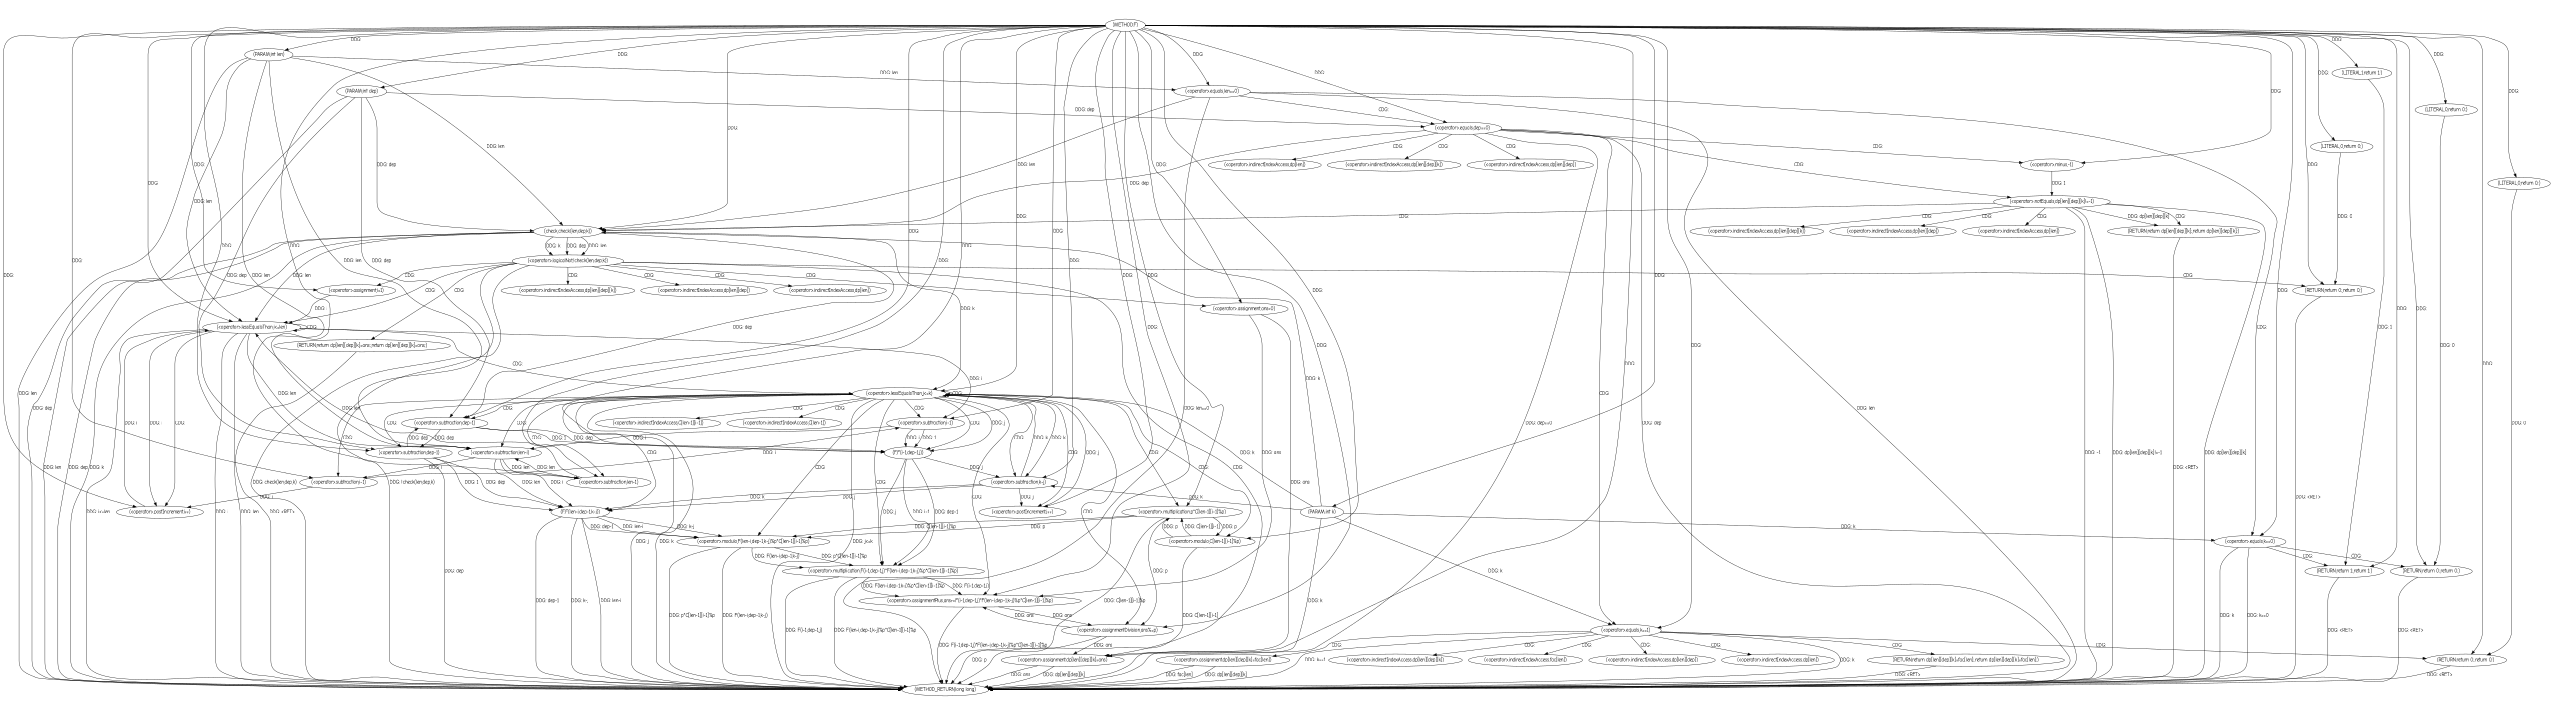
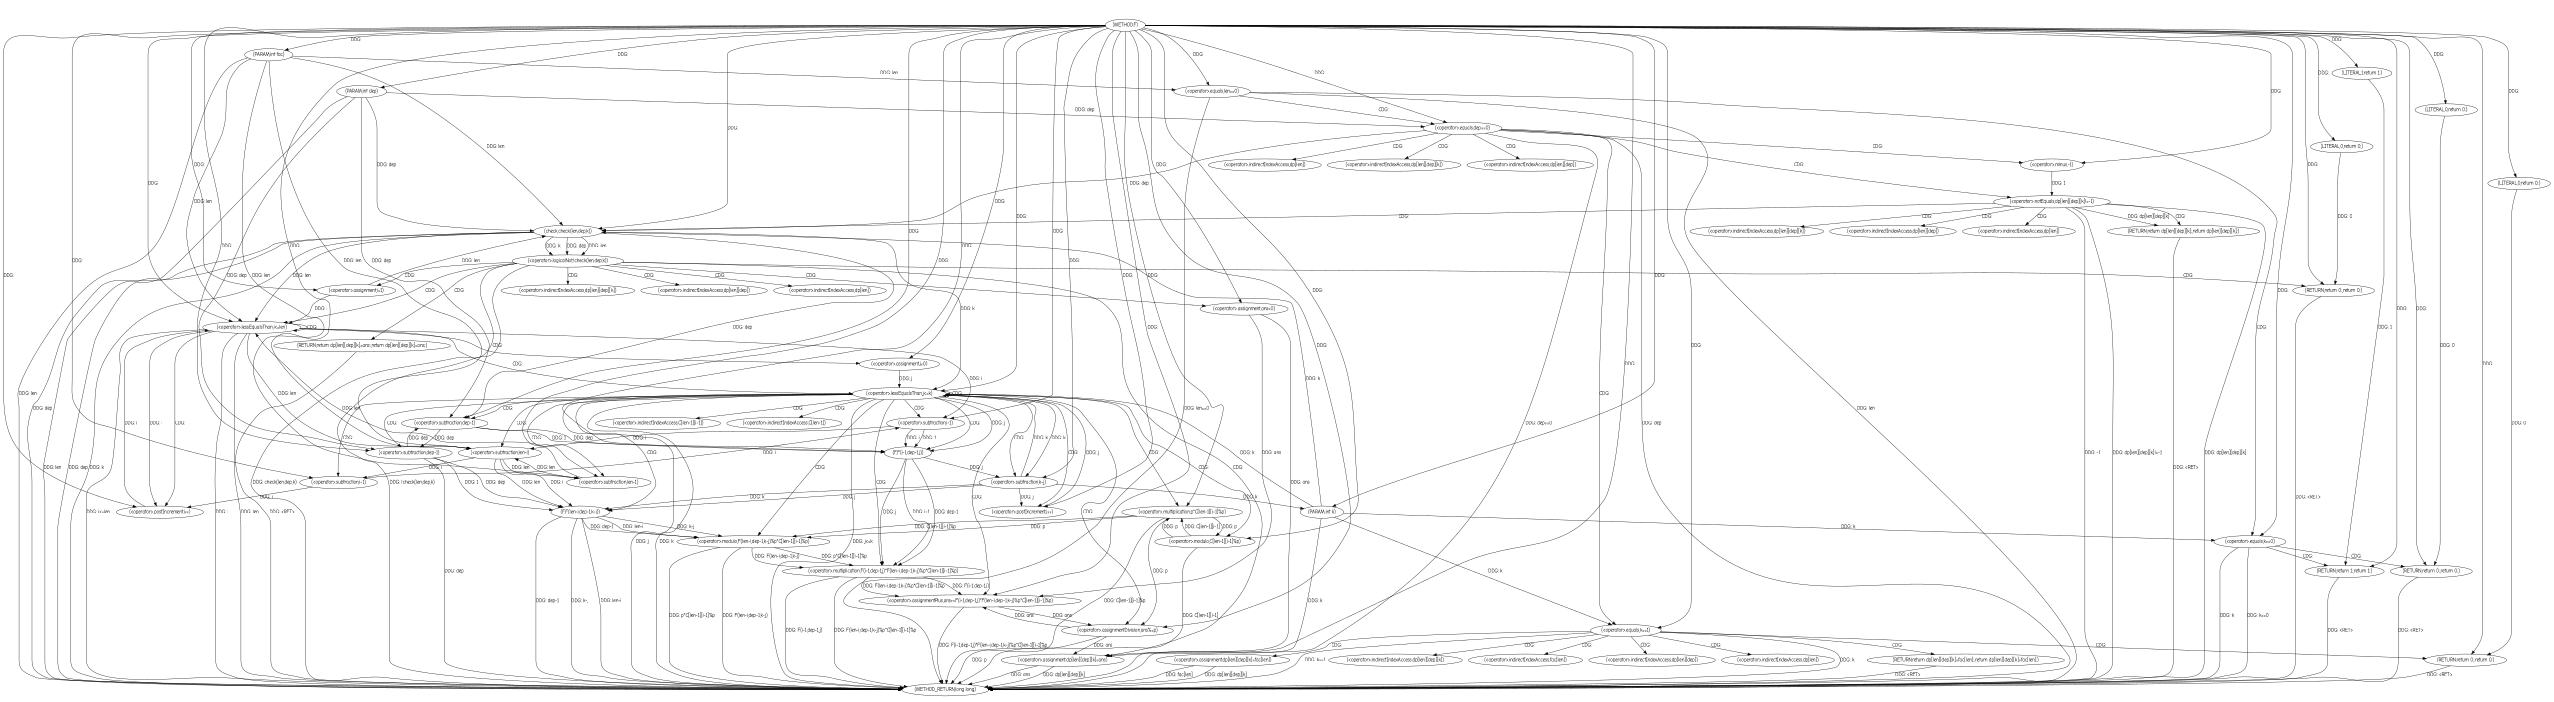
  digraph {
    fontname="Comic Neue"
    node [fontname="Comic Neue"]
    edge [fontname="Comic Neue"]
    n1 [label="(METHOD,F)"]
-   n2 [label="(PARAM,int len)"]
+   n2 [label="(PARAM,int fac)"]
    n3 [label="(PARAM,int dep)"]
    n4 [label="(PARAM,int k)"]
    n5 [label="(<operator>.assignment,ans=0)"]
    n6 [label="(<operator>.equals,len==0)"]
    n7 [label="(<operator>.equals,dep==0)"]
    n8 [label="(RETURN,return 0;,return 0;)"]
    n9 [label="(<operator>.assignment,i=1)"]
    n10 [label="(<operator>.lessEqualsThan,i<=len)"]
    n11 [label="(<operator>.postIncrement,i++)"]
    n12 [label="(<operator>.assignment,dp[len][dep][k]=ans)"]
    n13 [label="(LITERAL,0,return 0;)"]
    n14 [label="(<operator>.equals,k==0)"]
    n15 [label="(RETURN,return 1;,return 1;)"]
    n16 [label="(<operator>.equals,k==1)"]
    n17 [label="(<operator>.minus,-1)"]
    n18 [label="(check,check(len,dep,k))"]
+   n19 [label="(<operator>.assignment,j=0)"]
    n20 [label="(<operator>.lessEqualsThan,j<=k)"]
    n21 [label="(<operator>.postIncrement,j++)"]
    n22 [label="(LITERAL,1,return 1;)"]
    n23 [label="(RETURN,return 0;,return 0;)"]
    n24 [label="(RETURN,return 0;,return 0;)"]
    n25 [label="(<operator>.assignmentPlus,ans+=F(i-1,dep-1,j)*F(len-i,dep-1,k-j)%p*C[len-1][i-1]%p)"]
    n26 [label="(<operator>.assignmentDivision,ans%=p)"]
    n27 [label="(LITERAL,0,return 0;)"]
    n28 [label="(LITERAL,0,return 0;)"]
    n29 [label="(F,F(i-1,dep-1,j))"]
    n30 [label="(<operator>.subtraction,i-1)"]
    n31 [label="(<operator>.subtraction,dep-1)"]
    n32 [label="(<operator>.multiplication,p*C[len-1][i-1]%p)"]
    n33 [label="(<operator>.subtraction,len-i)"]
    n34 [label="(<operator>.subtraction,dep-1)"]
    n35 [label="(<operator>.subtraction,k-j)"]
    n36 [label="(<operator>.modulo,C[len-1][i-1]%p)"]
    n37 [label="(<operator>.subtraction,i-1)"]
    n38 [label="(<operator>.subtraction,len-1)"]
    n39 [label="(METHOD_RETURN,long long)"]
    n40 [label="(<operator>.notEquals,dp[len][dep][k]!=-1)"]
    n41 [label="(<operator>.indirectIndexAccess,dp[len][dep][k])"]
    n42 [label="(<operator>.indirectIndexAccess,dp[len][dep])"]
    n43 [label="(<operator>.indirectIndexAccess,dp[len])"]
    n44 [label="(RETURN,return dp[len][dep][k]=fac[len];,return dp[len][dep][k]=fac[len];)"]
    n45 [label="(<operator>.assignment,dp[len][dep][k]=fac[len])"]
    n46 [label="(<operator>.indirectIndexAccess,dp[len][dep][k])"]
    n47 [label="(<operator>.indirectIndexAccess,fac[len])"]
    n48 [label="(<operator>.indirectIndexAccess,dp[len][dep])"]
    n49 [label="(<operator>.indirectIndexAccess,dp[len])"]
    n50 [label="(<operator>.logicalNot,!check(len,dep,k))"]
    n51 [label="(<operator>.multiplication,F(i-1,dep-1,j)*F(len-i,dep-1,k-j)%p*C[len-1][i-1]%p)"]
    n52 [label="(<operator>.modulo,F(len-i,dep-1,k-j)%p*C[len-1][i-1]%p)"]
    n53 [label="(F,F(len-i,dep-1,k-j))"]
    n54 [label="(<operator>.indirectIndexAccess,C[len-1][i-1])"]
    n55 [label="(<operator>.indirectIndexAccess,C[len-1])"]
    n56 [label="(RETURN,return dp[len][dep][k]=ans;,return dp[len][dep][k]=ans;)"]
    n57 [label="(RETURN,return dp[len][dep][k];,return dp[len][dep][k];)"]
    n58 [label="(<operator>.indirectIndexAccess,dp[len][dep][k])"]
    n59 [label="(<operator>.indirectIndexAccess,dp[len][dep])"]
    n60 [label="(<operator>.indirectIndexAccess,dp[len])"]
    n61 [label="(<operator>.indirectIndexAccess,dp[len][dep][k])"]
    n62 [label="(<operator>.indirectIndexAccess,dp[len][dep])"]
    n63 [label="(<operator>.indirectIndexAccess,dp[len])"]
    n1 -> n2 [label="DDG: "]
    n1 -> n3 [label="DDG: "]
    n1 -> n4 [label="DDG: "]
    n1 -> n5 [label="DDG: "]
    n1 -> n6 [label="DDG: "]
    n1 -> n7 [label="DDG: "]
    n1 -> n8 [label="DDG: "]
    n1 -> n9 [label="DDG: "]
    n1 -> n10 [label="DDG: "]
    n1 -> n11 [label="DDG: "]
    n1 -> n12 [label="DDG: "]
    n1 -> n13 [label="DDG: "]
    n1 -> n14 [label="DDG: "]
    n1 -> n15 [label="DDG: "]
    n1 -> n16 [label="DDG: "]
    n1 -> n17 [label="DDG: "]
    n1 -> n18 [label="DDG: "]
+   n1 -> n19 [label="DDG: "]
    n1 -> n20 [label="DDG: "]
    n1 -> n21 [label="DDG: "]
    n1 -> n22 [label="DDG: "]
    n1 -> n23 [label="DDG: "]
    n1 -> n24 [label="DDG: "]
    n1 -> n25 [label="DDG: "]
    n1 -> n26 [label="DDG: "]
    n1 -> n27 [label="DDG: "]
    n1 -> n28 [label="DDG: "]
    n1 -> n29 [label="DDG: "]
    n1 -> n30 [label="DDG: "]
    n1 -> n31 [label="DDG: "]
    n1 -> n32 [label="DDG: "]
    n1 -> n33 [label="DDG: "]
    n1 -> n34 [label="DDG: "]
    n1 -> n35 [label="DDG: "]
    n1 -> n36 [label="DDG: "]
    n1 -> n37 [label="DDG: "]
    n1 -> n38 [label="DDG: "]
    n2 -> n6 [label="DDG: len"]
    n2 -> n10 [label="DDG: len"]
    n2 -> n18 [label="DDG: len"]
    n2 -> n33 [label="DDG: len"]
    n2 -> n38 [label="DDG: len"]
    n2 -> n39 [label="DDG: len"]
    n3 -> n7 [label="DDG: dep"]
    n3 -> n18 [label="DDG: dep"]
    n3 -> n31 [label="DDG: dep"]
    n3 -> n34 [label="DDG: dep"]
    n3 -> n39 [label="DDG: dep"]
    n4 -> n14 [label="DDG: k"]
    n4 -> n16 [label="DDG: k"]
    n4 -> n18 [label="DDG: k"]
    n4 -> n20 [label="DDG: k"]
-   n4 -> n35 [label="DDG: k"]
+   n35 -> n4 [label="DDG: k"]
    n4 -> n39 [label="DDG: k"]
    n5 -> n12 [label="DDG: ans"]
    n5 -> n25 [label="DDG: ans"]
    n6 -> n7 [label="CDG: "]
    n6 -> n14 [label="CDG: "]
-   n6 -> n18 [label="DDG: len"]
+   n9 -> n18 [label="DDG: len"]
    n6 -> n39 [label="DDG: len"]
    n6 -> n39 [label="DDG: len==0"]
    n7 -> n16 [label="CDG: "]
    n7 -> n17 [label="CDG: "]
    n7 -> n18 [label="DDG: dep"]
    n7 -> n39 [label="DDG: dep"]
    n7 -> n39 [label="DDG: dep==0"]
    n7 -> n40 [label="CDG: "]
    n7 -> n41 [label="CDG: "]
    n7 -> n42 [label="CDG: "]
    n7 -> n43 [label="CDG: "]
    n8 -> n39 [label="DDG: <RET>"]
    n9 -> n10 [label="DDG: i"]
    n10 -> n10 [label="CDG: "]
    n10 -> n11 [label="DDG: i"]
    n10 -> n11 [label="CDG: "]
+   n10 -> n19 [label="CDG: "]
    n10 -> n20 [label="CDG: "]
    n10 -> n30 [label="DDG: i"]
    n10 -> n33 [label="DDG: len"]
    n10 -> n39 [label="DDG: i"]
    n10 -> n39 [label="DDG: len"]
    n10 -> n39 [label="DDG: i<=len"]
    n11 -> n10 [label="DDG: i"]
    n12 -> n39 [label="DDG: dp[len][dep][k]"]
    n12 -> n39 [label="DDG: ans"]
    n13 -> n8 [label="DDG: 0"]
    n14 -> n15 [label="CDG: "]
    n14 -> n23 [label="CDG: "]
    n14 -> n39 [label="DDG: k"]
    n14 -> n39 [label="DDG: k==0"]
    n15 -> n39 [label="DDG: <RET>"]
    n16 -> n24 [label="CDG: "]
    n16 -> n39 [label="DDG: k"]
    n16 -> n39 [label="DDG: k==1"]
    n16 -> n44 [label="CDG: "]
    n16 -> n45 [label="CDG: "]
    n16 -> n46 [label="CDG: "]
    n16 -> n47 [label="CDG: "]
    n16 -> n48 [label="CDG: "]
    n16 -> n49 [label="CDG: "]
    n17 -> n40 [label="DDG: 1"]
    n18 -> n10 [label="DDG: len"]
    n18 -> n20 [label="DDG: k"]
    n18 -> n31 [label="DDG: dep"]
    n18 -> n39 [label="DDG: len"]
    n18 -> n39 [label="DDG: dep"]
    n18 -> n39 [label="DDG: k"]
    n18 -> n50 [label="DDG: len"]
    n18 -> n50 [label="DDG: k"]
    n18 -> n50 [label="DDG: dep"]
+   n19 -> n20 [label="DDG: j"]
    n20 -> n20 [label="CDG: "]
    n20 -> n21 [label="CDG: "]
    n20 -> n25 [label="CDG: "]
    n20 -> n26 [label="CDG: "]
    n20 -> n29 [label="DDG: j"]
    n20 -> n29 [label="CDG: "]
    n20 -> n30 [label="CDG: "]
    n20 -> n31 [label="CDG: "]
    n20 -> n32 [label="CDG: "]
    n20 -> n33 [label="CDG: "]
    n20 -> n34 [label="CDG: "]
    n20 -> n35 [label="DDG: k"]
    n20 -> n35 [label="CDG: "]
    n20 -> n36 [label="CDG: "]
    n20 -> n37 [label="CDG: "]
    n20 -> n38 [label="CDG: "]
    n20 -> n39 [label="DDG: j"]
    n20 -> n39 [label="DDG: k"]
    n20 -> n39 [label="DDG: j<=k"]
    n20 -> n51 [label="CDG: "]
    n20 -> n52 [label="CDG: "]
    n20 -> n53 [label="CDG: "]
    n20 -> n54 [label="CDG: "]
    n20 -> n55 [label="CDG: "]
    n21 -> n20 [label="DDG: j"]
    n22 -> n15 [label="DDG: 1"]
    n23 -> n39 [label="DDG: <RET>"]
    n24 -> n39 [label="DDG: <RET>"]
    n25 -> n26 [label="DDG: ans"]
    n25 -> n39 [label="DDG: F(i-1,dep-1,j)*F(len-i,dep-1,k-j)%p*C[len-1][i-1]%p"]
    n26 -> n12 [label="DDG: ans"]
    n26 -> n25 [label="DDG: ans"]
    n26 -> n39 [label="DDG: p"]
    n27 -> n23 [label="DDG: 0"]
    n28 -> n24 [label="DDG: 0"]
    n29 -> n35 [label="DDG: j"]
    n29 -> n51 [label="DDG: j"]
    n29 -> n51 [label="DDG: i-1"]
    n29 -> n51 [label="DDG: dep-1"]
    n30 -> n29 [label="DDG: i"]
    n30 -> n29 [label="DDG: 1"]
    n30 -> n33 [label="DDG: i"]
    n31 -> n29 [label="DDG: 1"]
    n31 -> n29 [label="DDG: dep"]
    n31 -> n34 [label="DDG: dep"]
    n32 -> n26 [label="DDG: p"]
    n32 -> n36 [label="DDG: p"]
    n32 -> n39 [label="DDG: C[len-1][i-1]%p"]
    n32 -> n52 [label="DDG: C[len-1][i-1]%p"]
    n32 -> n52 [label="DDG: p"]
    n33 -> n37 [label="DDG: i"]
    n33 -> n38 [label="DDG: len"]
    n33 -> n53 [label="DDG: len"]
    n33 -> n53 [label="DDG: i"]
    n34 -> n31 [label="DDG: dep"]
    n34 -> n39 [label="DDG: dep"]
    n34 -> n53 [label="DDG: 1"]
    n34 -> n53 [label="DDG: dep"]
    n35 -> n20 [label="DDG: k"]
    n35 -> n21 [label="DDG: j"]
    n35 -> n53 [label="DDG: j"]
    n35 -> n53 [label="DDG: k"]
    n36 -> n32 [label="DDG: p"]
    n36 -> n32 [label="DDG: C[len-1][i-1]"]
    n36 -> n39 [label="DDG: C[len-1][i-1]"]
    n37 -> n11 [label="DDG: i"]
    n37 -> n30 [label="DDG: i"]
    n38 -> n10 [label="DDG: len"]
    n38 -> n33 [label="DDG: len"]
    n40 -> n18 [label="CDG: "]
    n40 -> n39 [label="DDG: dp[len][dep][k]"]
    n40 -> n39 [label="DDG: -1"]
    n40 -> n39 [label="DDG: dp[len][dep][k]!=-1"]
    n40 -> n57 [label="DDG: dp[len][dep][k]"]
    n40 -> n57 [label="CDG: "]
    n40 -> n58 [label="CDG: "]
    n40 -> n59 [label="CDG: "]
    n40 -> n60 [label="CDG: "]
    n44 -> n39 [label="DDG: <RET>"]
    n45 -> n39 [label="DDG: dp[len][dep][k]"]
    n45 -> n39 [label="DDG: fac[len]"]
    n50 -> n5 [label="CDG: "]
    n50 -> n8 [label="CDG: "]
    n50 -> n9 [label="CDG: "]
    n50 -> n10 [label="CDG: "]
    n50 -> n12 [label="CDG: "]
    n50 -> n39 [label="DDG: check(len,dep,k)"]
    n50 -> n39 [label="DDG: !check(len,dep,k)"]
    n50 -> n56 [label="CDG: "]
    n50 -> n61 [label="CDG: "]
    n50 -> n62 [label="CDG: "]
    n50 -> n63 [label="CDG: "]
    n51 -> n25 [label="DDG: F(len-i,dep-1,k-j)%p*C[len-1][i-1]%p"]
    n51 -> n25 [label="DDG: F(i-1,dep-1,j)"]
    n51 -> n39 [label="DDG: F(i-1,dep-1,j)"]
    n51 -> n39 [label="DDG: F(len-i,dep-1,k-j)%p*C[len-1][i-1]%p"]
    n52 -> n39 [label="DDG: F(len-i,dep-1,k-j)"]
    n52 -> n39 [label="DDG: p*C[len-1][i-1]%p"]
    n52 -> n51 [label="DDG: p*C[len-1][i-1]%p"]
    n52 -> n51 [label="DDG: F(len-i,dep-1,k-j)"]
    n53 -> n39 [label="DDG: len-i"]
    n53 -> n39 [label="DDG: dep-1"]
    n53 -> n39 [label="DDG: k-j"]
    n53 -> n52 [label="DDG: len-i"]
    n53 -> n52 [label="DDG: k-j"]
    n53 -> n52 [label="DDG: dep-1"]
    n56 -> n39 [label="DDG: <RET>"]
    n57 -> n39 [label="DDG: <RET>"]
  }
